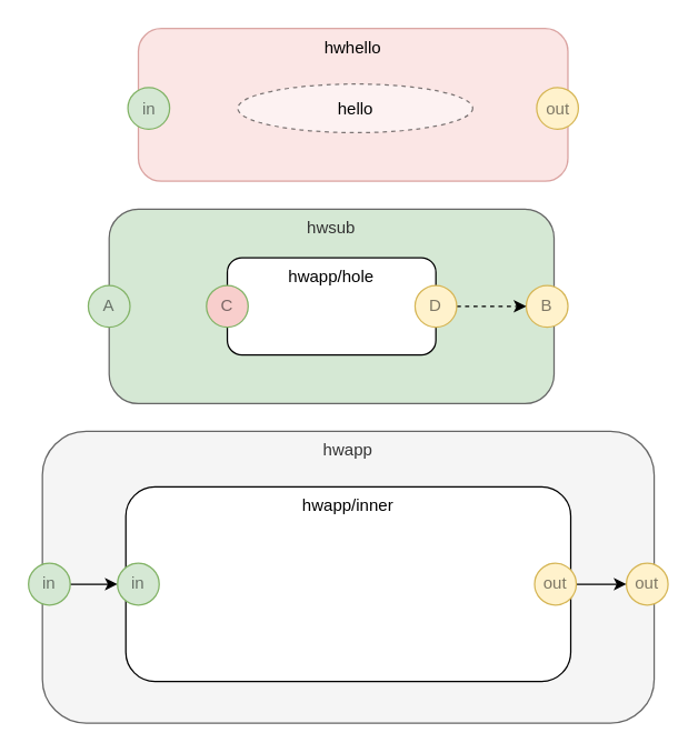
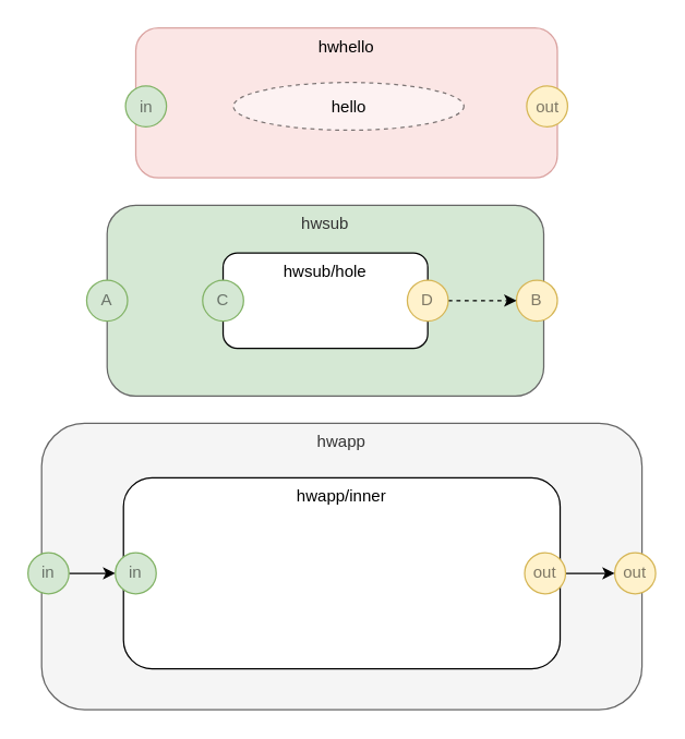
  <mxCell id="0" />
  <mxCell id="1" parent="0" />
  <mxCell id="2" value="hwhello" style="rounded=1;whiteSpace=wrap;html=1;opacity=50;align=center;verticalAlign=top;fillColor=#f8cecc;strokeColor=#b85450;" parent="1" vertex="1"><mxGeometry x="99" y="20" width="309" height="110" as="geometry" /></mxCell>
  <mxCell id="3" value="hello" style="ellipse;whiteSpace=wrap;html=1;dashed=1;opacity=50;align=center;verticalAlign=middle;" parent="1" vertex="1"><mxGeometry x="170.5" y="60" width="169" height="35" as="geometry" /></mxCell>
  <mxCell id="4" value="in" style="ellipse;whiteSpace=wrap;html=1;aspect=fixed;fillColor=#d5e8d4;align=center;strokeColor=#82b366;textOpacity=50;" parent="1" vertex="1"><mxGeometry x="91.5" y="62.5" width="30" height="30" as="geometry" /></mxCell>
  <mxCell id="5" value="out" style="ellipse;whiteSpace=wrap;html=1;aspect=fixed;fillColor=#fff2cc;align=center;strokeColor=#d6b656;textOpacity=50;" parent="1" vertex="1"><mxGeometry x="385.5" y="62.5" width="30" height="30" as="geometry" /></mxCell>
  <mxCell id="6" value="hwsub" style="rounded=1;whiteSpace=wrap;html=1;verticalAlign=top;fillColor=#d5e8d4;strokeColor=#666666;fontColor=#333333;" parent="1" vertex="1"><mxGeometry x="78" y="150" width="320" height="140" as="geometry" /></mxCell>
- <mxCell id="7" value="hwapp/hole" style="rounded=1;whiteSpace=wrap;html=1;verticalAlign=top;" parent="1" vertex="1"><mxGeometry x="163" y="185" width="150" height="70" as="geometry" /></mxCell>
+ <mxCell id="7" value="hwsub/hole" style="rounded=1;whiteSpace=wrap;html=1;verticalAlign=top;" parent="1" vertex="1"><mxGeometry x="163" y="185" width="150" height="70" as="geometry" /></mxCell>
  <mxCell id="8" value="A" style="ellipse;whiteSpace=wrap;html=1;aspect=fixed;fillColor=#d5e8d4;align=center;strokeColor=#82b366;textOpacity=50;" parent="1" vertex="1"><mxGeometry x="63" y="205" width="30" height="30" as="geometry" /></mxCell>
  <mxCell id="9" value="B" style="ellipse;whiteSpace=wrap;html=1;aspect=fixed;fillColor=#fff2cc;align=center;strokeColor=#d6b656;textOpacity=50;" parent="1" vertex="1"><mxGeometry x="378" y="205" width="30" height="30" as="geometry" /></mxCell>
- <mxCell id="10" value="C" style="ellipse;whiteSpace=wrap;html=1;aspect=fixed;fillColor=#f8cecc;align=center;strokeColor=#82b366;textOpacity=50;" parent="1" vertex="1"><mxGeometry x="148" y="205" width="30" height="30" as="geometry" /></mxCell>
+ <mxCell id="10" value="C" style="ellipse;whiteSpace=wrap;html=1;aspect=fixed;fillColor=#d5e8d4;align=center;strokeColor=#82b366;textOpacity=50;" parent="1" vertex="1"><mxGeometry x="148" y="205" width="30" height="30" as="geometry" /></mxCell>
  <mxCell id="11" style="edgeStyle=orthogonalEdgeStyle;rounded=0;orthogonalLoop=1;jettySize=auto;html=1;exitX=1;exitY=0.5;exitDx=0;exitDy=0;entryX=0;entryY=0.5;entryDx=0;entryDy=0;dashed=1;" parent="1" source="12" target="9" edge="1"><mxGeometry relative="1" as="geometry" /></mxCell>
  <mxCell id="12" value="D" style="ellipse;whiteSpace=wrap;html=1;aspect=fixed;fillColor=#fff2cc;align=center;strokeColor=#d6b656;textOpacity=50;" parent="1" vertex="1"><mxGeometry x="298" y="205" width="30" height="30" as="geometry" /></mxCell>
  <mxCell id="13" value="hwapp" style="rounded=1;whiteSpace=wrap;html=1;verticalAlign=top;fillColor=#f5f5f5;strokeColor=#666666;fontColor=#333333;" parent="1" vertex="1"><mxGeometry x="30" y="310" width="440" height="210" as="geometry" /></mxCell>
  <mxCell id="14" value="hwapp/inner" style="rounded=1;whiteSpace=wrap;html=1;verticalAlign=top;" parent="1" vertex="1"><mxGeometry x="90" y="350" width="320" height="140" as="geometry" /></mxCell>
  <mxCell id="15" value="out" style="ellipse;whiteSpace=wrap;html=1;aspect=fixed;fillColor=#fff2cc;align=center;strokeColor=#d6b656;textOpacity=50;" parent="1" vertex="1"><mxGeometry x="450" y="405" width="30" height="30" as="geometry" /></mxCell>
  <mxCell id="16" style="edgeStyle=orthogonalEdgeStyle;rounded=0;orthogonalLoop=1;jettySize=auto;html=1;exitX=1;exitY=0.5;exitDx=0;exitDy=0;entryX=0;entryY=0.5;entryDx=0;entryDy=0;" parent="1" source="17" target="18" edge="1"><mxGeometry relative="1" as="geometry" /></mxCell>
  <mxCell id="17" value="in" style="ellipse;whiteSpace=wrap;html=1;aspect=fixed;fillColor=#d5e8d4;align=center;strokeColor=#82b366;textOpacity=50;" parent="1" vertex="1"><mxGeometry x="20" y="405" width="30" height="30" as="geometry" /></mxCell>
  <mxCell id="18" value="in" style="ellipse;whiteSpace=wrap;html=1;aspect=fixed;fillColor=#d5e8d4;align=center;strokeColor=#82b366;textOpacity=50;" parent="1" vertex="1"><mxGeometry x="84" y="405" width="30" height="30" as="geometry" /></mxCell>
  <mxCell id="19" style="edgeStyle=orthogonalEdgeStyle;rounded=0;orthogonalLoop=1;jettySize=auto;html=1;exitX=1;exitY=0.5;exitDx=0;exitDy=0;" parent="1" source="20" target="15" edge="1"><mxGeometry relative="1" as="geometry" /></mxCell>
  <mxCell id="20" value="out" style="ellipse;whiteSpace=wrap;html=1;aspect=fixed;fillColor=#fff2cc;align=center;strokeColor=#d6b656;textOpacity=50;" parent="1" vertex="1"><mxGeometry x="384" y="405" width="30" height="30" as="geometry" /></mxCell>
